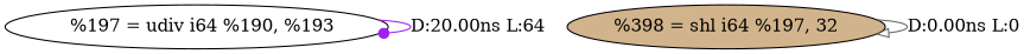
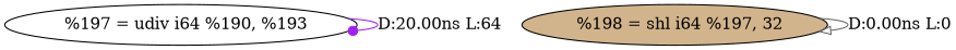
  digraph {
    node [style=filled]
    n1 [label="  %197 = udiv i64 %190, %193" fillcolor=white]
-   n2 [label="%398 = shl i64 %197, 32" fillcolor=tan]
+   n2 [label="  %198 = shl i64 %197, 32" fillcolor=tan]
    n1 -> n1 [color=purple label="D:20.00ns L:64" arrowhead=dot]
    n2 -> n2 [color=gray40 label="D:0.00ns L:0" arrowhead=onormal]
  }
